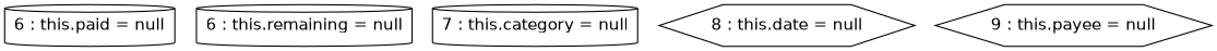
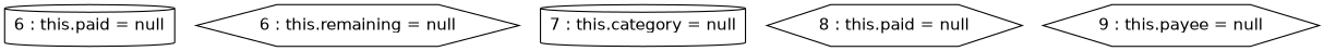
  digraph {
    fontname="DejaVu Sans"
    node [shape=cylinder fontname="DejaVu Sans"]
    "6 : this.paid = null"
-   "6 : this.remaining = null"
+   "6 : this.remaining = null" [shape=hexagon]
    "7 : this.category = null"
-   "8 : this.date = null" [shape=hexagon]
+   "8 : this.date = null" [shape=hexagon label="8 : this.paid = null"]
    "9 : this.payee = null" [shape=hexagon]
  }
